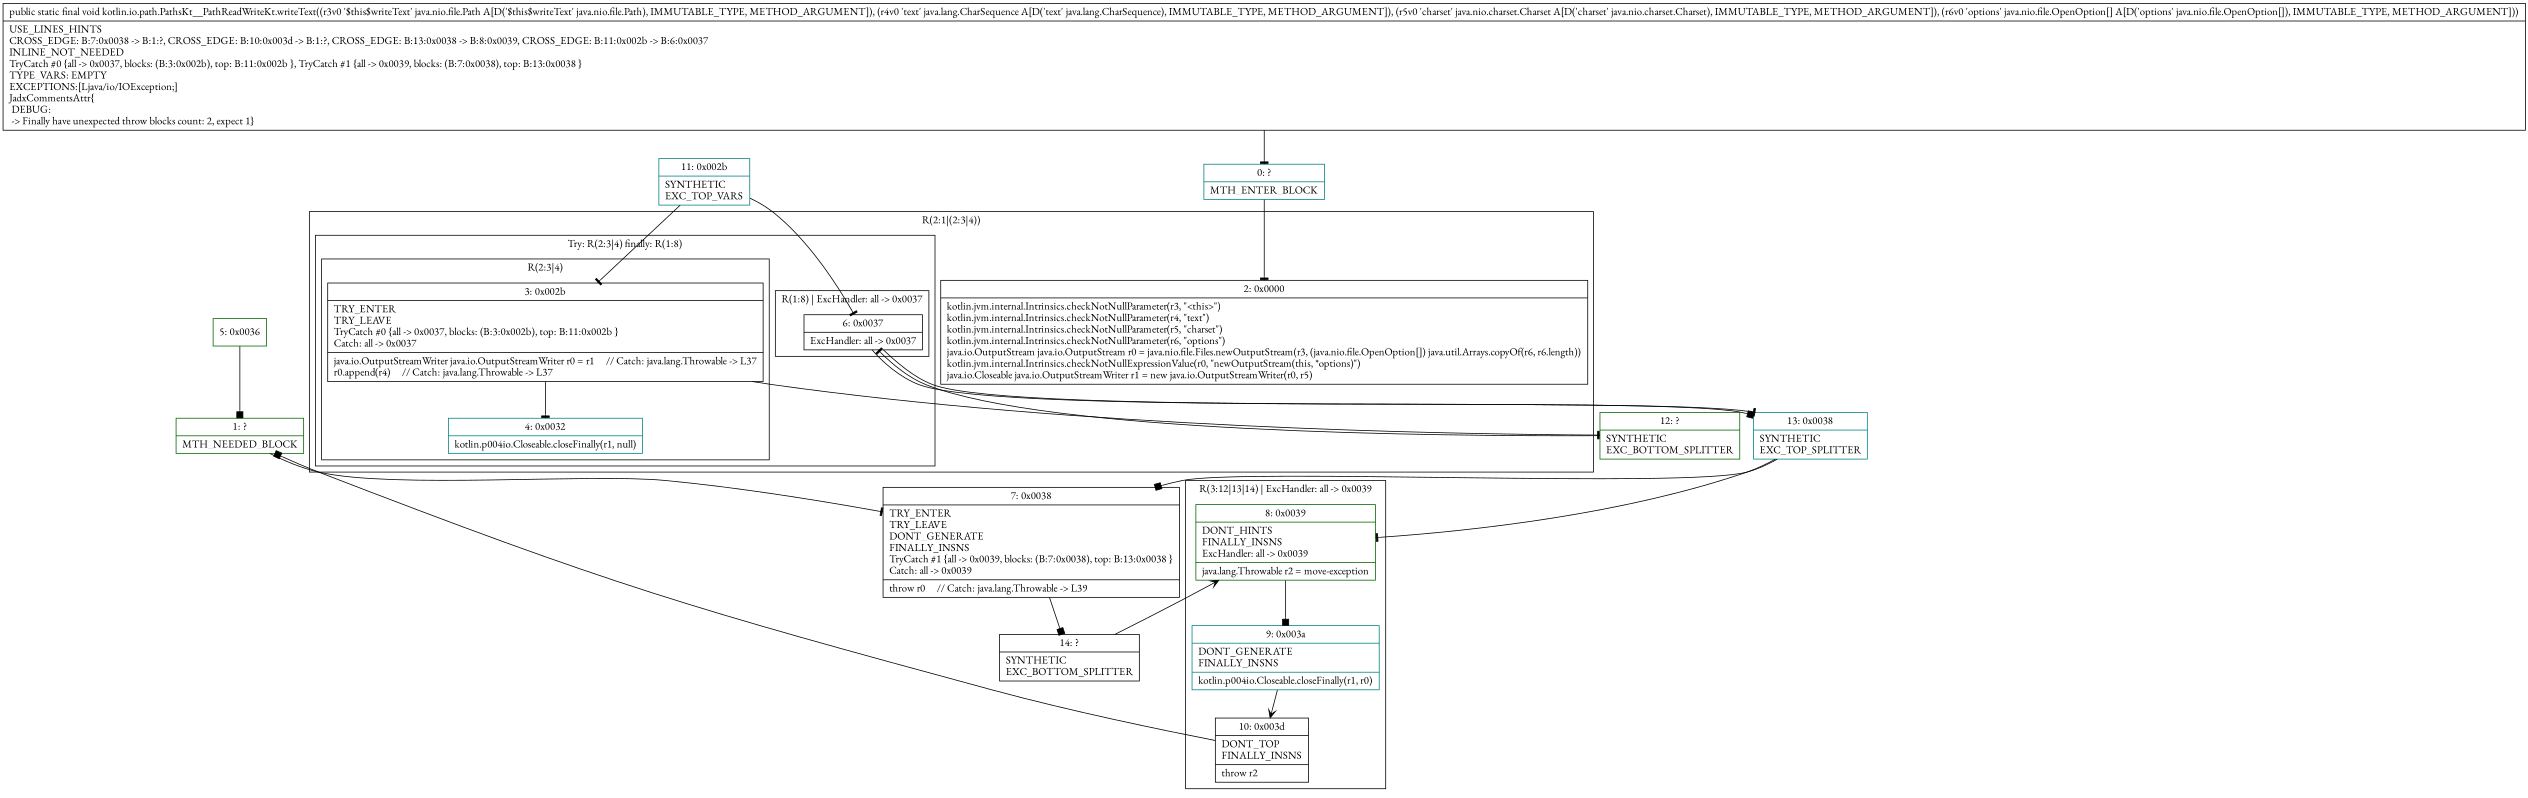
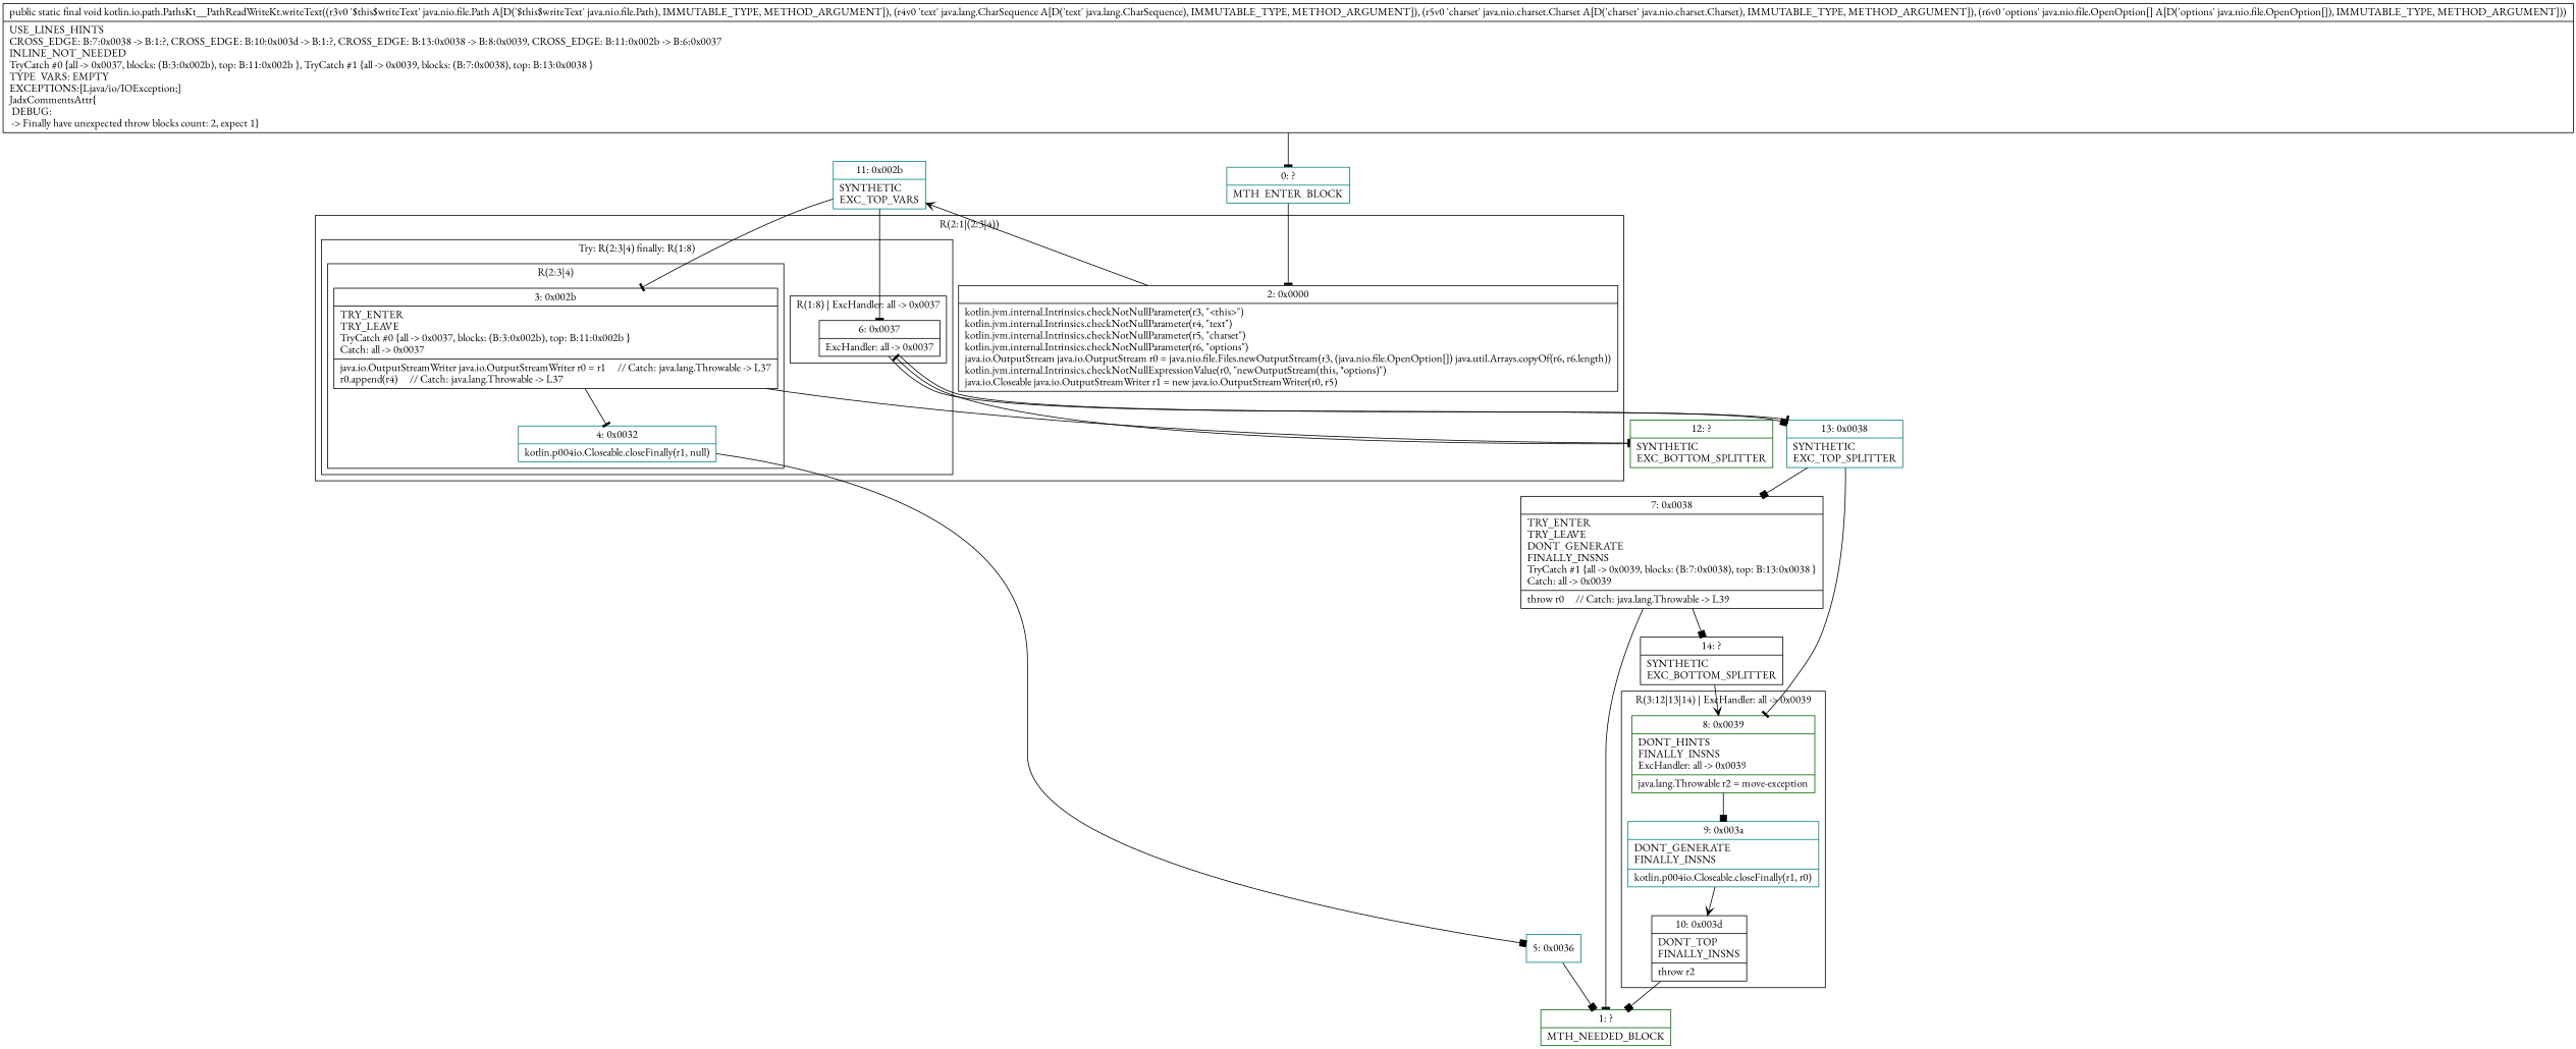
  digraph {
    fontname="EB Garamond"
    node [color=black fontname="EB Garamond" shape=record]
    edge [arrowhead=tee fontname="EB Garamond"]
    n1 [label="{3\:\ 0x002b|TRY_ENTER\lTRY_LEAVE\lTryCatch #0 \{all \-\> 0x0037, blocks: (B:3:0x002b), top: B:11:0x002b \}\lCatch: all \-\> 0x0037\l|java.io.OutputStreamWriter java.io.OutputStreamWriter r0 = r1     \/\/ Catch: java.lang.Throwable \-\> L37\lr0.append(r4)     \/\/ Catch: java.lang.Throwable \-\> L37\l}"]
    n2 [color=teal label="{4\:\ 0x0032|kotlin.p004io.Closeable.closeFinally(r1, null)\l}"]
    n3 [label="{6\:\ 0x0037|ExcHandler: all \-\> 0x0037\l}"]
    n4 [label="{2\:\ 0x0000|kotlin.jvm.internal.Intrinsics.checkNotNullParameter(r3, \"\<this\>\")\lkotlin.jvm.internal.Intrinsics.checkNotNullParameter(r4, \"text\")\lkotlin.jvm.internal.Intrinsics.checkNotNullParameter(r5, \"charset\")\lkotlin.jvm.internal.Intrinsics.checkNotNullParameter(r6, \"options\")\ljava.io.OutputStream java.io.OutputStream r0 = java.nio.file.Files.newOutputStream(r3, (java.nio.file.OpenOption[]) java.util.Arrays.copyOf(r6, r6.length))\lkotlin.jvm.internal.Intrinsics.checkNotNullExpressionValue(r0, \"newOutputStream(this, *options)\")\ljava.io.Closeable java.io.OutputStreamWriter r1 = new java.io.OutputStreamWriter(r0, r5)\l}"]
    n5 [color=darkgreen label="{8\:\ 0x0039|DONT_HINTS\lFINALLY_INSNS\lExcHandler: all \-\> 0x0039\l|java.lang.Throwable r2 = move\-exception\l}"]
    n6 [color=teal label="{9\:\ 0x003a|DONT_GENERATE\lFINALLY_INSNS\l|kotlin.p004io.Closeable.closeFinally(r1, r0)\l}"]
    n7 [label="{10\:\ 0x003d|DONT_TOP\lFINALLY_INSNS\l|throw r2\l}"]
    n8 [color=darkgreen label="{12\:\ ?|SYNTHETIC\lEXC_BOTTOM_SPLITTER\l}"]
-   n9 [color=darkgreen label="{5\:\ 0x0036}"]
+   n9 [color=teal label="{5\:\ 0x0036}"]
    n10 [color=teal label="{13\:\ 0x0038|SYNTHETIC\lEXC_TOP_SPLITTER\l}"]
    n11 [color=teal label="{11\:\ 0x002b|SYNTHETIC\lEXC_TOP_VARS\l}"]
    n12 [color=darkgreen label="{1\:\ ?|MTH_NEEDED_BLOCK\l}"]
    n13 [label="{7\:\ 0x0038|TRY_ENTER\lTRY_LEAVE\lDONT_GENERATE\lFINALLY_INSNS\lTryCatch #1 \{all \-\> 0x0039, blocks: (B:7:0x0038), top: B:13:0x0038 \}\lCatch: all \-\> 0x0039\l|throw r0     \/\/ Catch: java.lang.Throwable \-\> L39\l}"]
    n14 [color=teal label="{0\:\ ?|MTH_ENTER_BLOCK\l}"]
    n15 [label="{14\:\ ?|SYNTHETIC\lEXC_BOTTOM_SPLITTER\l}"]
    n16 [label="{public static final void kotlin.io.path.PathsKt__PathReadWriteKt.writeText((r3v0 '$this$writeText' java.nio.file.Path A[D('$this$writeText' java.nio.file.Path), IMMUTABLE_TYPE, METHOD_ARGUMENT]), (r4v0 'text' java.lang.CharSequence A[D('text' java.lang.CharSequence), IMMUTABLE_TYPE, METHOD_ARGUMENT]), (r5v0 'charset' java.nio.charset.Charset A[D('charset' java.nio.charset.Charset), IMMUTABLE_TYPE, METHOD_ARGUMENT]), (r6v0 'options' java.nio.file.OpenOption[] A[D('options' java.nio.file.OpenOption[]), IMMUTABLE_TYPE, METHOD_ARGUMENT]))  | USE_LINES_HINTS\lCROSS_EDGE: B:7:0x0038 \-\> B:1:?, CROSS_EDGE: B:10:0x003d \-\> B:1:?, CROSS_EDGE: B:13:0x0038 \-\> B:8:0x0039, CROSS_EDGE: B:11:0x002b \-\> B:6:0x0037\lINLINE_NOT_NEEDED\lTryCatch #0 \{all \-\> 0x0037, blocks: (B:3:0x002b), top: B:11:0x002b \}, TryCatch #1 \{all \-\> 0x0039, blocks: (B:7:0x0038), top: B:13:0x0038 \}\lTYPE_VARS: EMPTY\lEXCEPTIONS:[Ljava\/io\/IOException;]\lJadxCommentsAttr\{\l DEBUG: \l \-\> Finally have unexpected throw blocks count: 2, expect 1\}\l}"]
    subgraph cluster_1 {
      label="R(2:1|(2:3|4))"
      n4
      subgraph cluster_2 {
        label="Try: R(2:3|4) finally: R(1:8)"
        subgraph cluster_3 {
          label="R(2:3|4)"
          n1
          n2
        }
        subgraph cluster_4 {
          label="R(1:8) | ExcHandler: all \-\> 0x0037\l"
          n3
        }
      }
    }
    subgraph cluster_5 {
      label="R(1:8) | ExcHandler: all \-\> 0x0037\l"
    }
    subgraph cluster_6 {
      label="R(3:12|13|14) | ExcHandler: all \-\> 0x0039\l"
      n5
      n6
      n7
    }
    n1 -> n2
    n1 -> n8
+   n2 -> n9 [arrowhead=box]
    n3 -> n10 [arrowhead=box]
    n3 -> n10
+   n4 -> n11 [arrowhead=vee]
    n5 -> n6 [arrowhead=box]
    n6 -> n7 [arrowhead=vee]
    n7 -> n12 [arrowhead=box]
    n8 -> n3
    n9 -> n12 [arrowhead=box]
    n10 -> n5
    n10 -> n13 [arrowhead=box]
    n11 -> n1
    n11 -> n3
-   n12 -> n13
+   n13 -> n12
    n13 -> n15 [arrowhead=box]
    n14 -> n4
    n15 -> n5 [arrowhead=vee]
    n16 -> n14
  }
